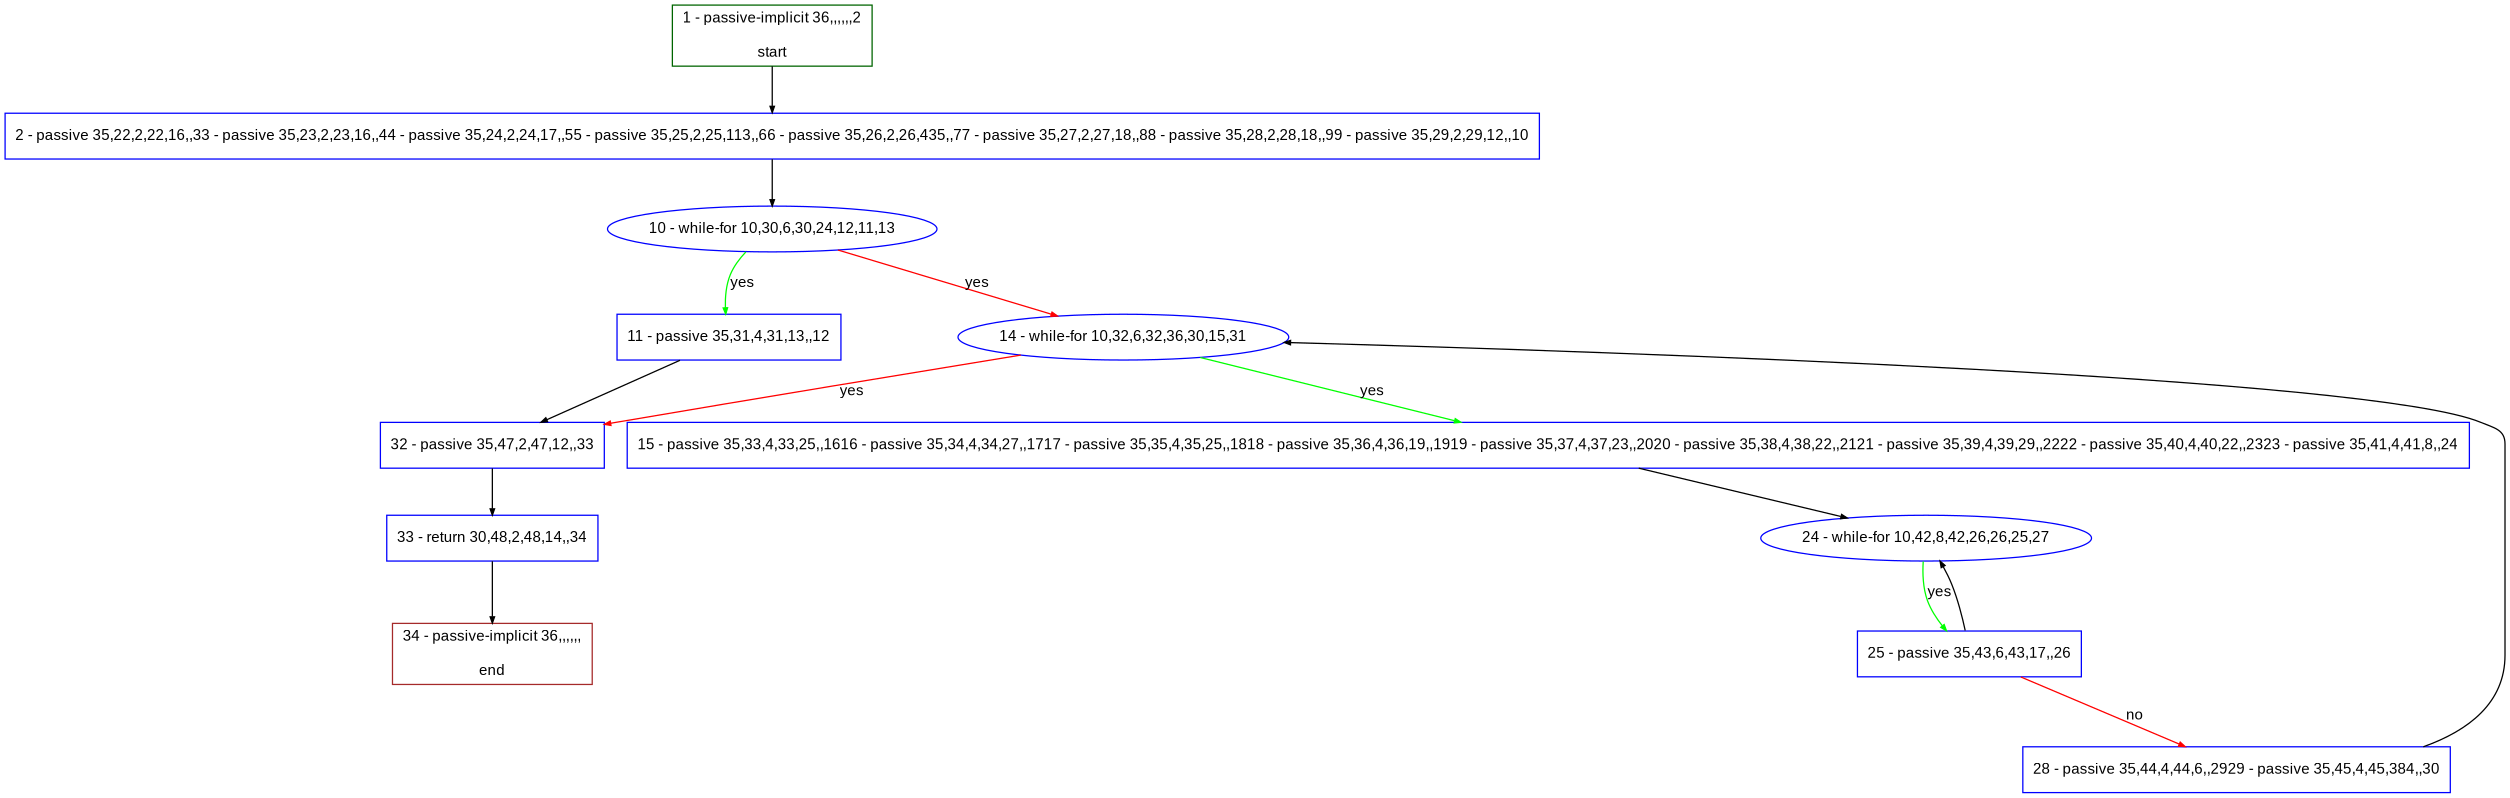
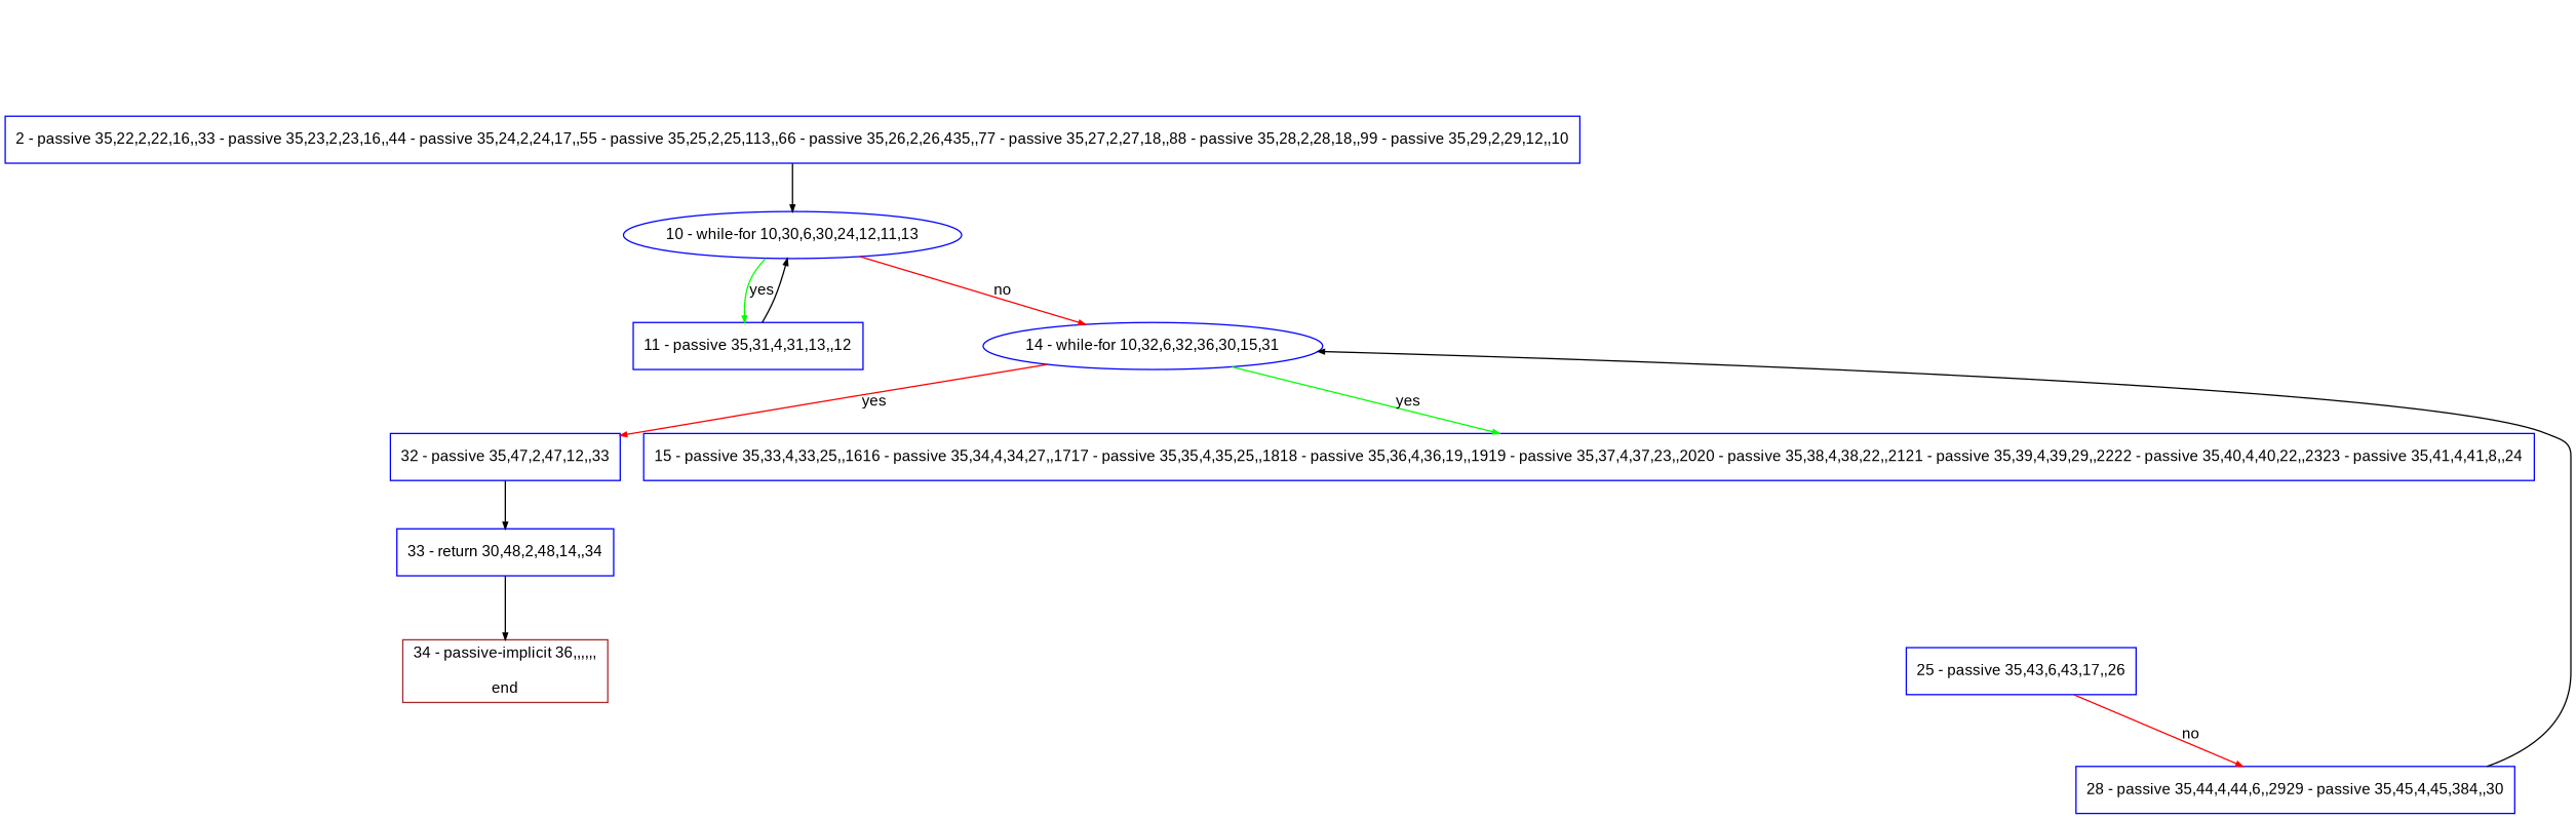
  digraph {
    bgcolor=white
    compound=true
    fillcolor="#FFFFCC"
    fontname=Arial
    fontsize=12
    pack=true
    packmode=clust
    style="rounded,filled"
    node [color="#0000ff" compound=true fillcolor="#ffffff" fixedsize=false fontname=Arial fontsize=12 node_initialized=no shape=box style=filled]
    edge [arrowhead=normal arrowsize=0.5 arrowtail=none color="#000000" compound=true dir=forward fontcolor=black fontname=Arial fontsize=12]
    n1 [label="2 - passive 35,22,2,22,16,,33 - passive 35,23,2,23,16,,44 - passive 35,24,2,24,17,,55 - passive 35,25,2,25,113,,66 - passive 35,26,2,26,435,,77 - passive 35,27,2,27,18,,88 - passive 35,28,2,28,18,,99 - passive 35,29,2,29,12,,10"]
    n2 [label="10 - while-for 10,30,6,30,24,12,11,13" shape=oval]
    n3 [label="11 - passive 35,31,4,31,13,,12"]
    n4 [label="14 - while-for 10,32,6,32,36,30,15,31" shape=oval]
-   n5 [color="#006400" label="1 - passive-implicit 36,,,,,,2\n\nstart"]
    n6 [label="15 - passive 35,33,4,33,25,,1616 - passive 35,34,4,34,27,,1717 - passive 35,35,4,35,25,,1818 - passive 35,36,4,36,19,,1919 - passive 35,37,4,37,23,,2020 - passive 35,38,4,38,22,,2121 - passive 35,39,4,39,29,,2222 - passive 35,40,4,40,22,,2323 - passive 35,41,4,41,8,,24"]
    n7 [label="32 - passive 35,47,2,47,12,,33"]
-   n8 [label="24 - while-for 10,42,8,42,26,26,25,27" shape=oval]
    n9 [label="33 - return 30,48,2,48,14,,34"]
    n10 [label="25 - passive 35,43,6,43,17,,26"]
    n11 [color="#a52a2a" label="34 - passive-implicit 36,,,,,,\n\nend"]
    n12 [label="28 - passive 35,44,4,44,6,,2929 - passive 35,45,4,45,384,,30"]
    n1 -> n2
    n2 -> n3 [color="#00ff00" label=yes]
-   n2 -> n4 [color="#ff0000" label=yes]
-   n3 -> n7
+   n2 -> n4 [color="#ff0000" label=no]
+   n3 -> n2
    n4 -> n6 [color="#00ff00" label=yes]
    n4 -> n7 [color="#ff0000" label=yes]
-   n5 -> n1
-   n6 -> n8
    n7 -> n9
-   n8 -> n10 [color="#00ff00" label=yes]
    n9 -> n11
-   n10 -> n8
    n10 -> n12 [color="#ff0000" label=no]
    n12 -> n4
  }
